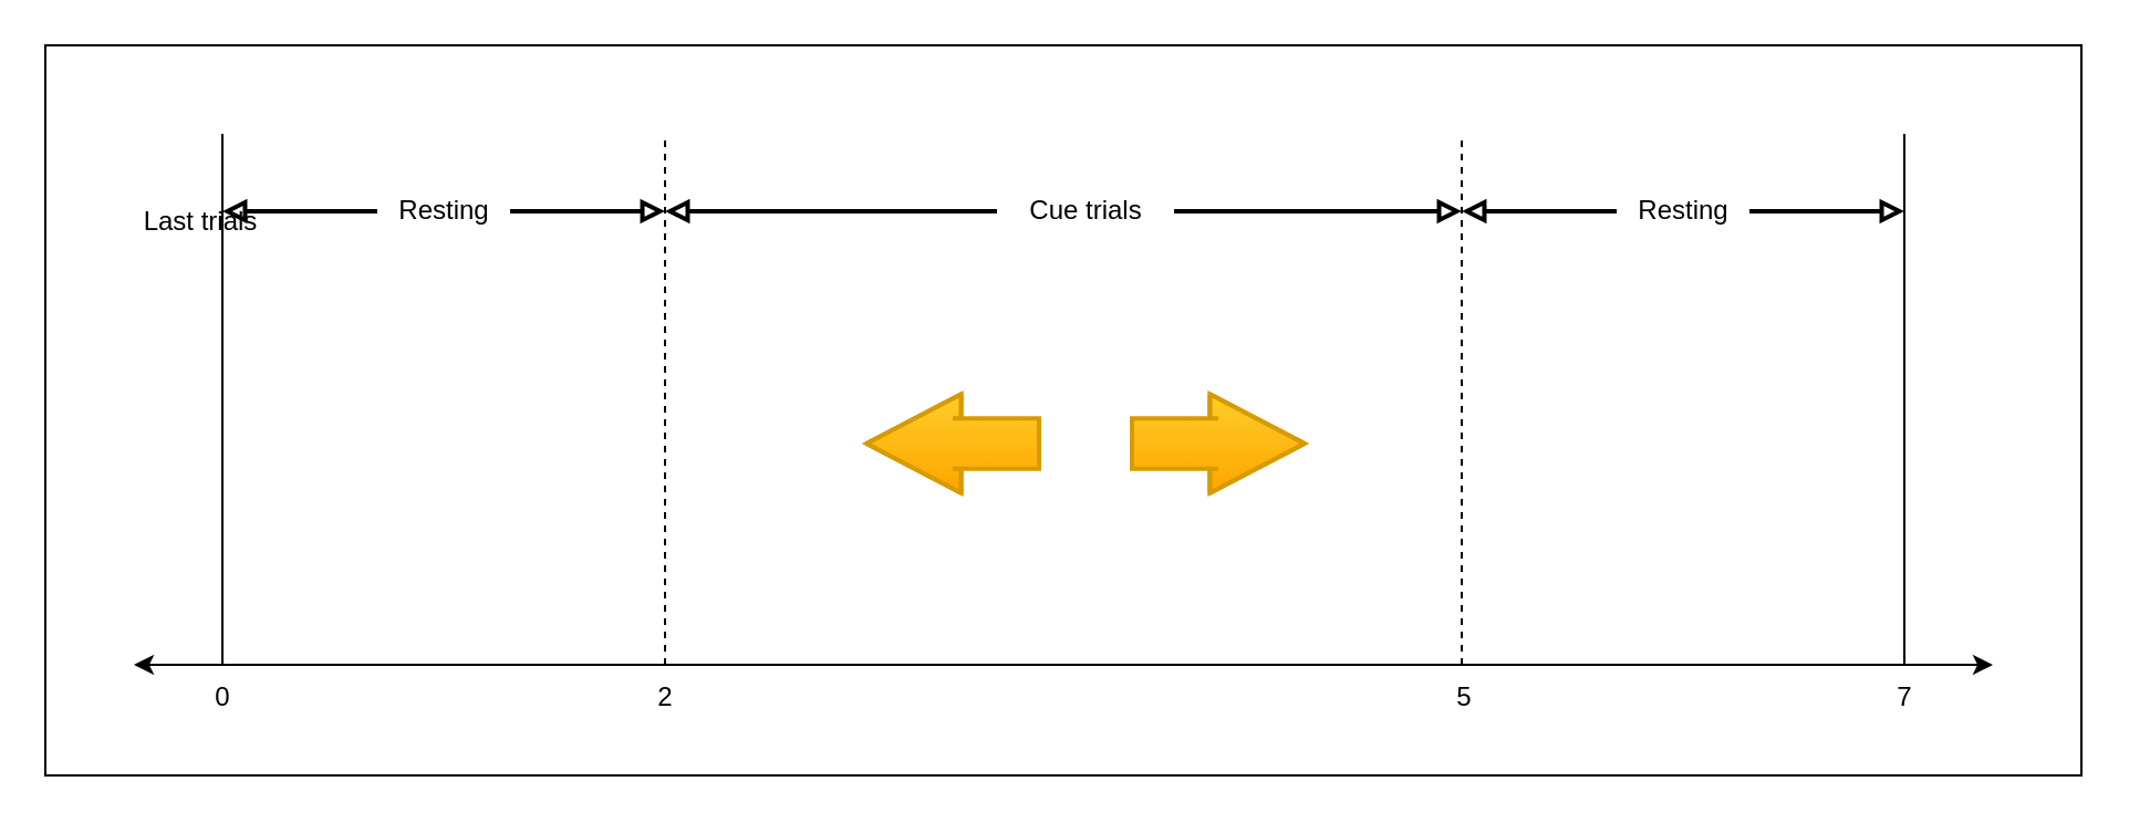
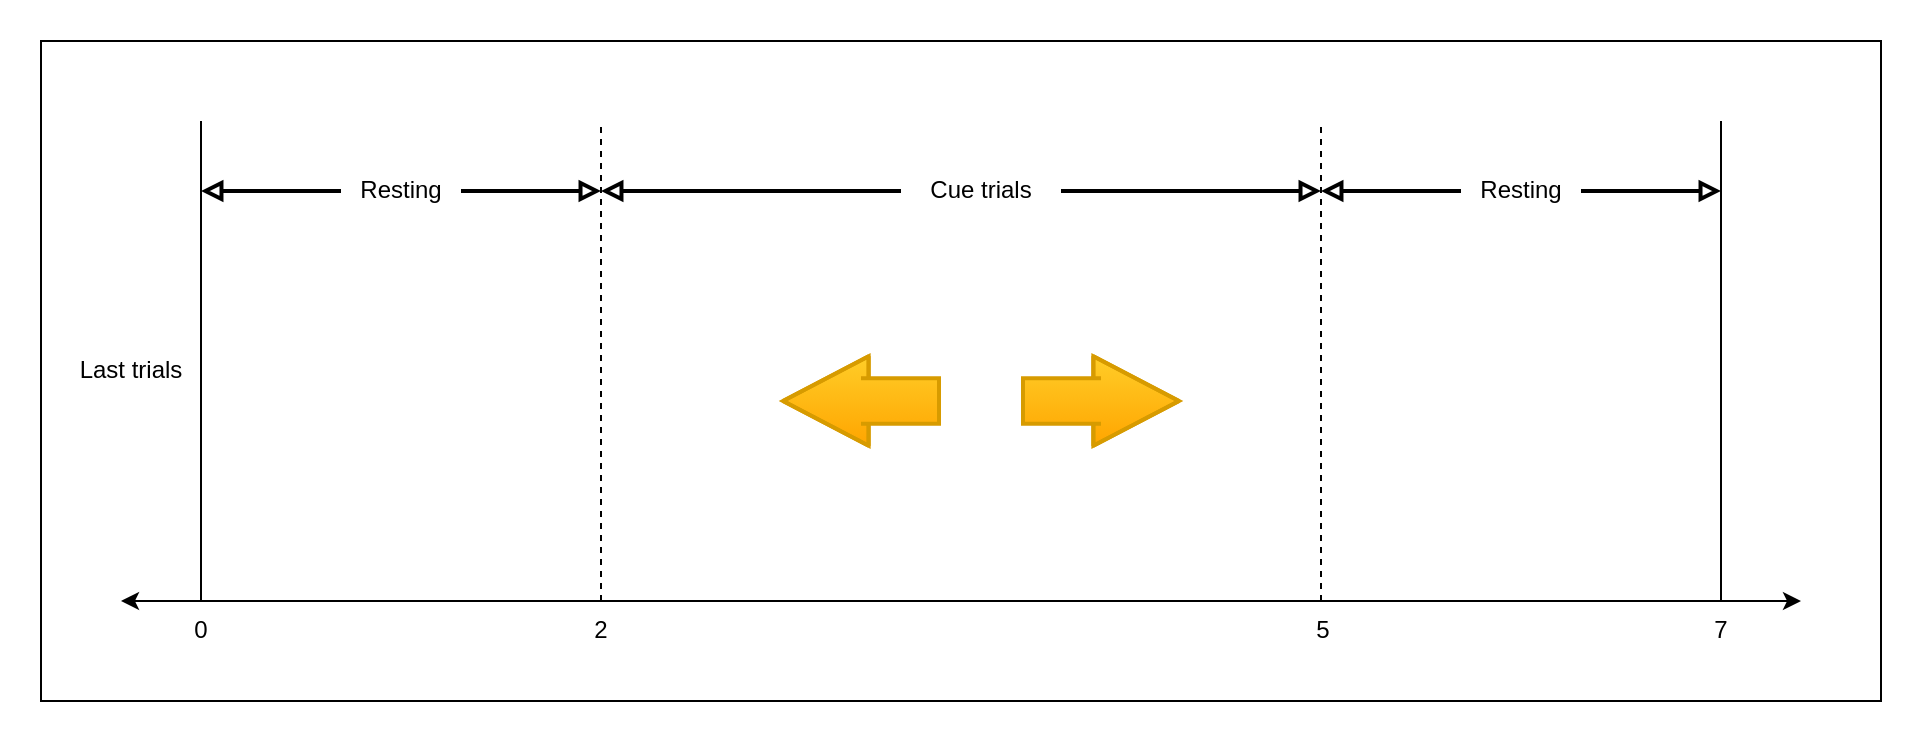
  <mxCell id="0" />
  <mxCell id="1" parent="0" />
  <mxCell id="2" value="" style="rounded=0;whiteSpace=wrap;html=1;" vertex="1" parent="1"><mxGeometry x="20" y="20" width="920" height="330" as="geometry" /></mxCell>
  <mxCell id="3" value="" style="endArrow=classic;startArrow=classic;html=1;rounded=0;" edge="1" parent="1"><mxGeometry width="50" height="50" relative="1" as="geometry"><mxPoint x="60" y="300" as="sourcePoint" /><mxPoint x="900" y="300" as="targetPoint" /></mxGeometry></mxCell>
  <mxCell id="4" value="0" style="text;html=1;align=center;verticalAlign=middle;resizable=0;points=[];autosize=1;strokeColor=none;fillColor=none;" vertex="1" parent="1"><mxGeometry x="85" y="300" width="30" height="30" as="geometry" /></mxCell>
  <mxCell id="5" value="2" style="text;html=1;align=center;verticalAlign=middle;resizable=0;points=[];autosize=1;strokeColor=none;fillColor=none;" vertex="1" parent="1"><mxGeometry x="285" y="300" width="30" height="30" as="geometry" /></mxCell>
  <mxCell id="6" value="5" style="text;html=1;align=center;verticalAlign=middle;resizable=0;points=[];autosize=1;strokeColor=none;fillColor=none;" vertex="1" parent="1"><mxGeometry x="646" y="300" width="30" height="30" as="geometry" /></mxCell>
  <mxCell id="7" value="7" style="text;html=1;align=center;verticalAlign=middle;resizable=0;points=[];autosize=1;strokeColor=none;fillColor=none;" vertex="1" parent="1"><mxGeometry x="845" y="300" width="30" height="30" as="geometry" /></mxCell>
  <mxCell id="8" value="" style="endArrow=none;html=1;rounded=0;" edge="1" parent="1"><mxGeometry width="50" height="50" relative="1" as="geometry"><mxPoint x="100" y="300" as="sourcePoint" /><mxPoint x="100" y="60" as="targetPoint" /></mxGeometry></mxCell>
  <mxCell id="9" value="" style="endArrow=none;html=1;rounded=0;dashed=1;" edge="1" parent="1"><mxGeometry width="50" height="50" relative="1" as="geometry"><mxPoint x="300" y="300" as="sourcePoint" /><mxPoint x="300" y="60" as="targetPoint" /></mxGeometry></mxCell>
  <mxCell id="10" value="" style="endArrow=none;html=1;rounded=0;dashed=1;" edge="1" parent="1"><mxGeometry width="50" height="50" relative="1" as="geometry"><mxPoint x="660" y="300" as="sourcePoint" /><mxPoint x="660" y="60" as="targetPoint" /></mxGeometry></mxCell>
  <mxCell id="11" value="" style="endArrow=none;html=1;rounded=0;" edge="1" parent="1"><mxGeometry width="50" height="50" relative="1" as="geometry"><mxPoint x="860" y="300" as="sourcePoint" /><mxPoint x="860" y="60" as="targetPoint" /></mxGeometry></mxCell>
  <mxCell id="12" style="edgeStyle=orthogonalEdgeStyle;rounded=0;orthogonalLoop=1;jettySize=auto;html=1;strokeWidth=2;fontSize=16;endArrow=block;endFill=0;" edge="1" parent="1" source="14"><mxGeometry relative="1" as="geometry"><mxPoint x="100" y="95" as="targetPoint" /></mxGeometry></mxCell>
  <mxCell id="13" style="edgeStyle=orthogonalEdgeStyle;rounded=0;orthogonalLoop=1;jettySize=auto;html=1;strokeWidth=2;fontSize=16;endArrow=block;endFill=0;" edge="1" parent="1" source="14"><mxGeometry relative="1" as="geometry"><mxPoint x="300" y="95" as="targetPoint" /></mxGeometry></mxCell>
  <mxCell id="14" value="Resting" style="text;html=1;align=center;verticalAlign=middle;resizable=0;points=[];autosize=1;strokeColor=none;fillColor=none;" vertex="1" parent="1"><mxGeometry x="170" y="80" width="60" height="30" as="geometry" /></mxCell>
  <mxCell id="15" value="" style="shape=flexArrow;endArrow=classic;html=1;rounded=0;strokeWidth=2;fontSize=16;width=21.667;endSize=13.608;fillColor=#ffcd28;gradientColor=#ffa500;strokeColor=#d79b00;" edge="1" parent="1"><mxGeometry width="50" height="50" relative="1" as="geometry"><mxPoint x="470" y="200" as="sourcePoint" /><mxPoint x="390" y="200" as="targetPoint" /><Array as="points"><mxPoint x="430" y="200" /></Array></mxGeometry></mxCell>
  <mxCell id="16" value="" style="shape=flexArrow;endArrow=block;html=1;rounded=0;strokeWidth=2;fontSize=16;width=21.667;endSize=13.608;endFill=0;fillColor=#ffcd28;gradientColor=#ffa500;strokeColor=#d79b00;" edge="1" parent="1"><mxGeometry width="50" height="50" relative="1" as="geometry"><mxPoint x="510" y="200" as="sourcePoint" /><mxPoint x="590" y="200" as="targetPoint" /><Array as="points"><mxPoint x="550" y="200" /></Array></mxGeometry></mxCell>
  <mxCell id="17" style="edgeStyle=orthogonalEdgeStyle;rounded=0;orthogonalLoop=1;jettySize=auto;html=1;strokeWidth=2;fontSize=16;endArrow=block;endFill=0;" edge="1" parent="1" source="19"><mxGeometry relative="1" as="geometry"><mxPoint x="300" y="95" as="targetPoint" /></mxGeometry></mxCell>
  <mxCell id="18" style="edgeStyle=orthogonalEdgeStyle;rounded=0;orthogonalLoop=1;jettySize=auto;html=1;strokeWidth=2;fontSize=16;endArrow=block;endFill=0;" edge="1" parent="1" source="19"><mxGeometry relative="1" as="geometry"><mxPoint x="660" y="95" as="targetPoint" /></mxGeometry></mxCell>
  <mxCell id="19" value="Cue trials" style="text;html=1;align=center;verticalAlign=middle;resizable=0;points=[];autosize=1;strokeColor=none;fillColor=none;" vertex="1" parent="1"><mxGeometry x="450" y="80" width="80" height="30" as="geometry" /></mxCell>
  <mxCell id="20" style="edgeStyle=orthogonalEdgeStyle;rounded=0;orthogonalLoop=1;jettySize=auto;html=1;strokeWidth=2;fontSize=16;endArrow=block;endFill=0;" edge="1" parent="1" source="22"><mxGeometry relative="1" as="geometry"><mxPoint x="660" y="95" as="targetPoint" /></mxGeometry></mxCell>
  <mxCell id="21" style="edgeStyle=orthogonalEdgeStyle;rounded=0;orthogonalLoop=1;jettySize=auto;html=1;strokeWidth=2;fontSize=16;endArrow=block;endFill=0;" edge="1" parent="1" source="22"><mxGeometry relative="1" as="geometry"><mxPoint x="860" y="95" as="targetPoint" /></mxGeometry></mxCell>
  <mxCell id="22" value="Resting" style="text;html=1;align=center;verticalAlign=middle;resizable=0;points=[];autosize=1;strokeColor=none;fillColor=none;" vertex="1" parent="1"><mxGeometry x="730" y="80" width="60" height="30" as="geometry" /></mxCell>
- <mxCell id="23" value="Last trials" style="text;html=1;align=center;verticalAlign=middle;resizable=0;points=[];autosize=1;strokeColor=none;fillColor=none;" vertex="1" parent="1"><mxGeometry x="55" y="85" width="70" height="30" as="geometry" /></mxCell>
+ <mxCell id="23" value="Last trials" style="text;html=1;align=center;verticalAlign=middle;resizable=0;points=[];autosize=1;strokeColor=none;fillColor=none;" vertex="1" parent="1"><mxGeometry x="30" y="170" width="70" height="30" as="geometry" /></mxCell>
  <mxCell id="24" value="" style="shape=image;html=1;verticalAlign=top;verticalLabelPosition=bottom;labelBackgroundColor=#ffffff;imageAspect=0;aspect=fixed;image=https://cdn3.iconfinder.com/data/icons/user-interface-169/32/plus-128.png;fontSize=16;fontColor=#000000;" vertex="1" parent="1"><mxGeometry x="136" y="136" width="128" height="128" as="geometry" /></mxCell>
  <mxCell id="25" value="" style="shape=image;html=1;verticalAlign=top;verticalLabelPosition=bottom;labelBackgroundColor=#ffffff;imageAspect=0;aspect=fixed;image=https://cdn3.iconfinder.com/data/icons/user-interface-169/32/plus-128.png;fontSize=16;fontColor=#000000;" vertex="1" parent="1"><mxGeometry x="696" y="136" width="128" height="128" as="geometry" /></mxCell>
